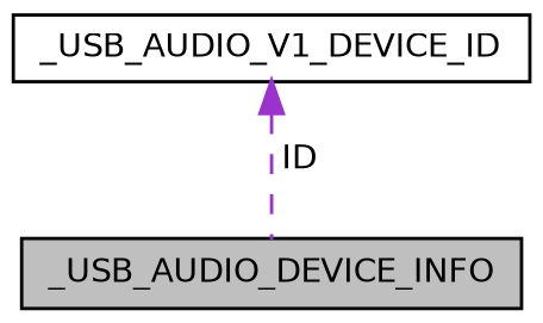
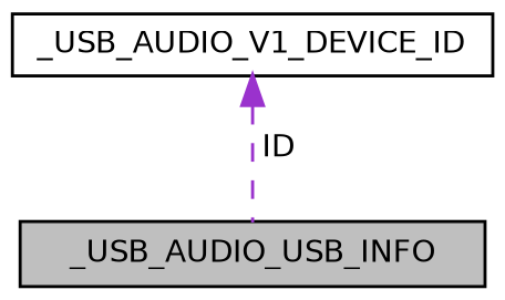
  digraph {
    node [color=black fontname=Helvetica fontsize=10 shape=record style=filled]
-   n1 [fillcolor=grey75 fontcolor=black height=0.2 label=_USB_AUDIO_DEVICE_INFO width=0.4]
+   n1 [fillcolor=grey75 fontcolor=black height=0.2 label=_USB_AUDIO_USB_INFO width=0.4]
    n2 [fillcolor=white height=0.2 label=_USB_AUDIO_V1_DEVICE_ID width=0.4]
    n2 -> n1 [color=darkorchid3 dir=back fontname=Helvetica fontsize=10 label=" ID" labelfontname=Helvetica labelfontsize=10 style=dashed]
  }
